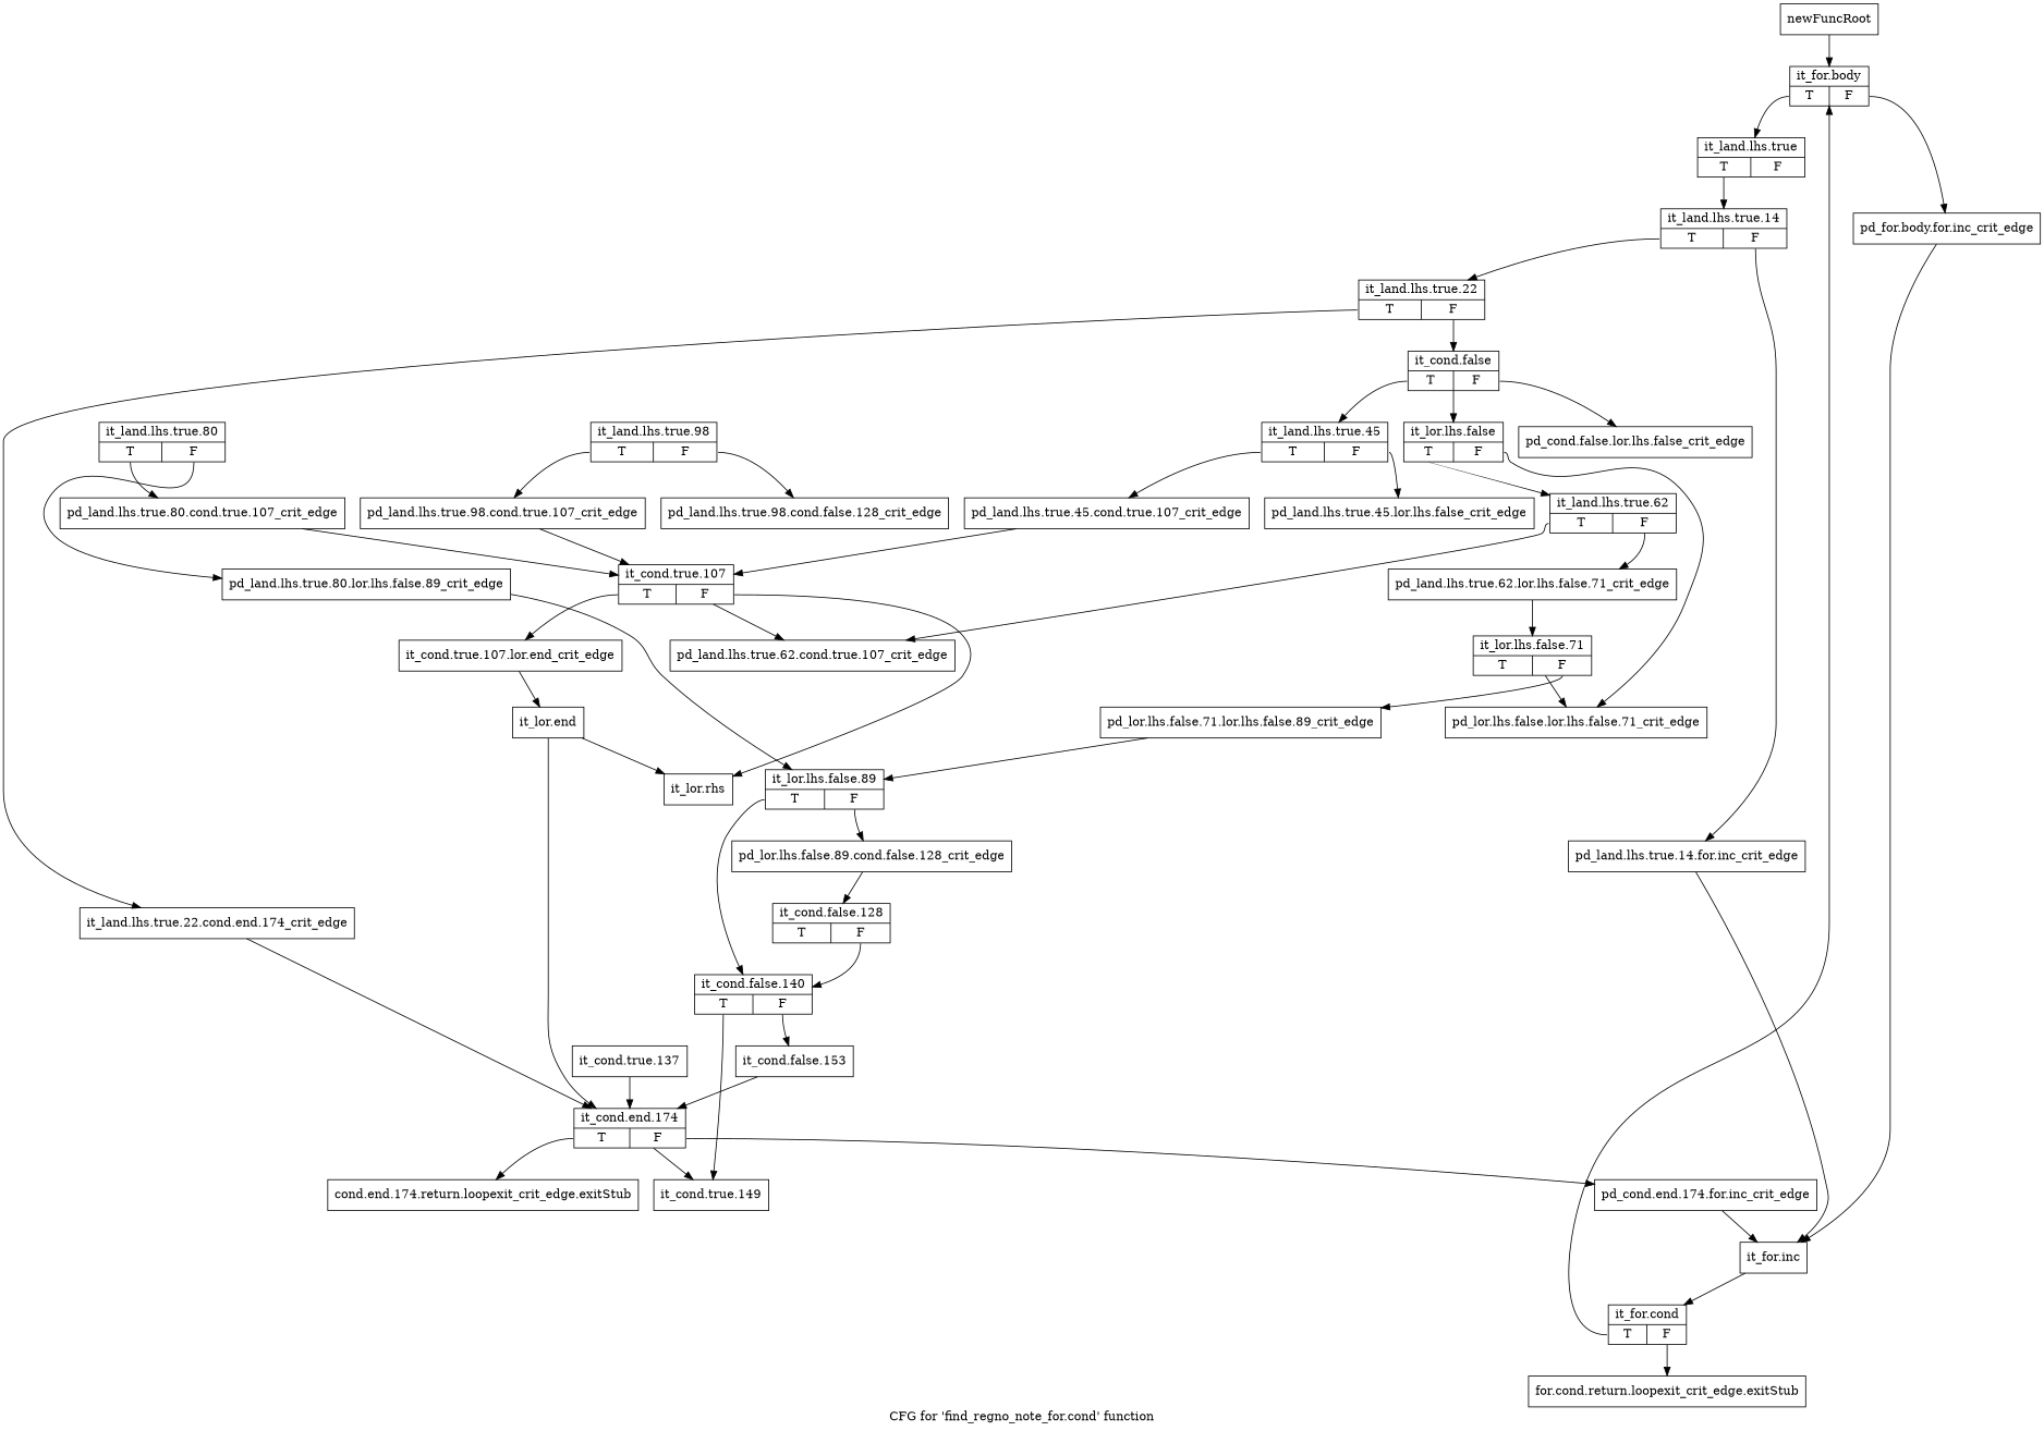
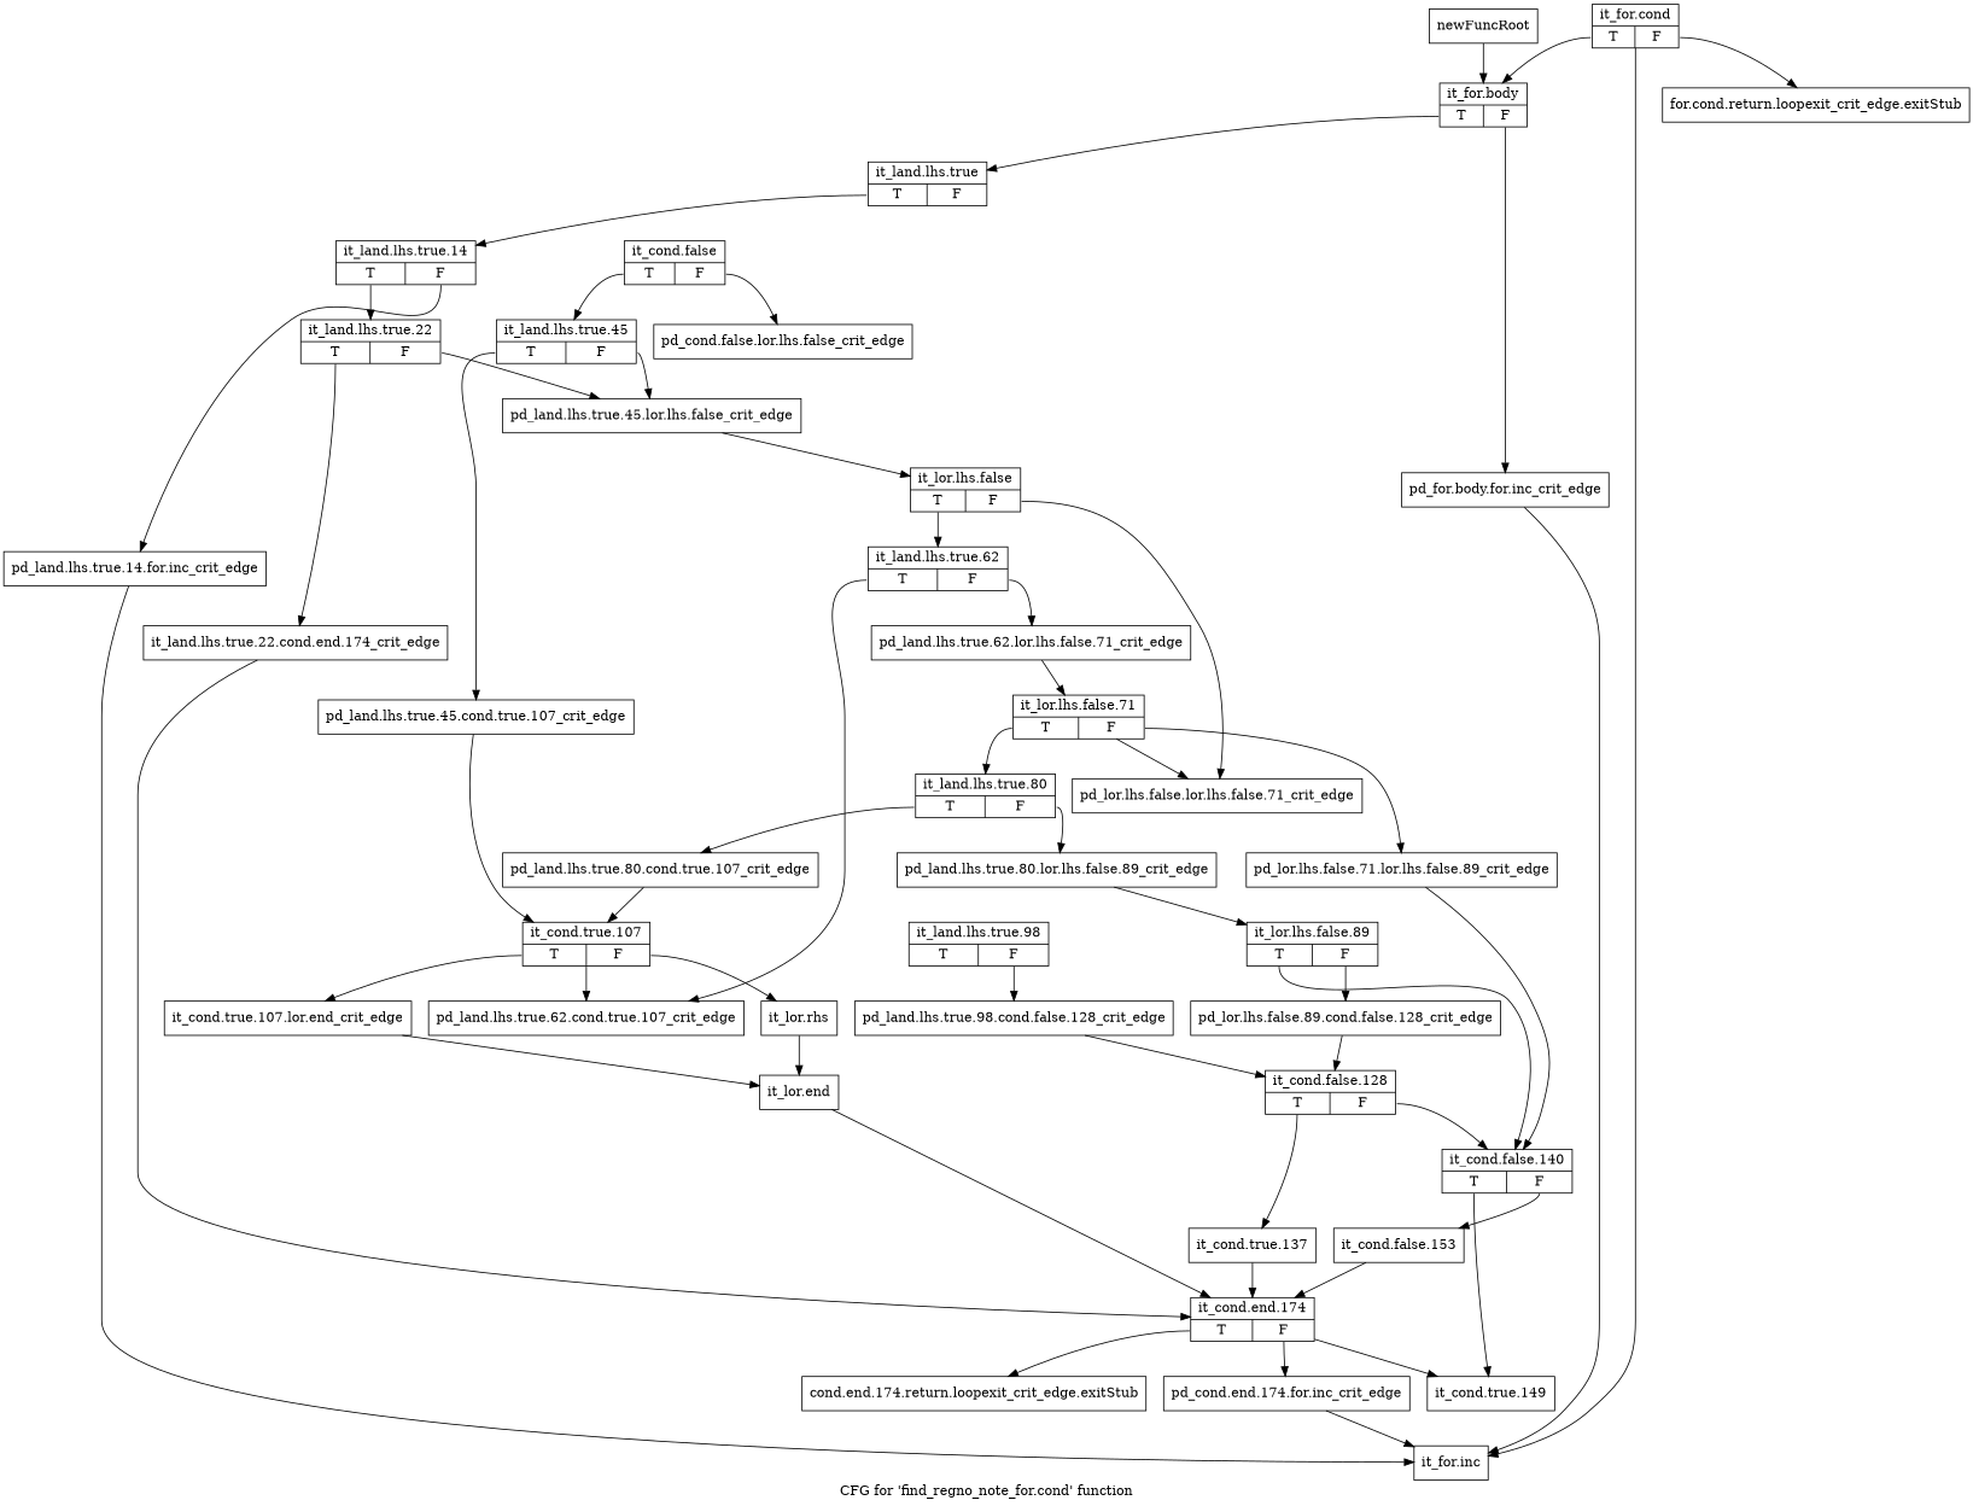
  digraph {
    label="CFG for 'find_regno_note_for.cond' function"
    node [shape=record]
    n1 [label="{newFuncRoot}"]
    n2 [label="{it_for.body|{<s0>T|<s1>F}}"]
    n3 [label="{it_for.cond|{<s0>T|<s1>F}}"]
    n4 [label="{for.cond.return.loopexit_crit_edge.exitStub}"]
    n5 [label="{it_land.lhs.true|{<s0>T|<s1>F}}"]
    n6 [label="{pd_for.body.for.inc_crit_edge}"]
    n7 [label="{cond.end.174.return.loopexit_crit_edge.exitStub}"]
    n8 [label="{it_land.lhs.true.14|{<s0>T|<s1>F}}"]
    n9 [label="{it_for.inc}"]
    n10 [label="{it_land.lhs.true.22|{<s0>T|<s1>F}}"]
    n11 [label="{pd_land.lhs.true.14.for.inc_crit_edge}"]
    n12 [label="{it_land.lhs.true.22.cond.end.174_crit_edge}"]
    n13 [label="{it_cond.false|{<s0>T|<s1>F}}"]
    n14 [label="{it_cond.end.174|{<s0>T|<s1>F}}"]
    n15 [label="{it_land.lhs.true.45|{<s0>T|<s1>F}}"]
    n16 [label="{pd_cond.false.lor.lhs.false_crit_edge}"]
    n17 [label="{it_cond.true.149}"]
    n18 [label="{pd_cond.end.174.for.inc_crit_edge}"]
    n19 [label="{pd_land.lhs.true.45.cond.true.107_crit_edge}"]
    n20 [label="{pd_land.lhs.true.45.lor.lhs.false_crit_edge}"]
    n21 [label="{it_cond.true.107|{<s0>T|<s1>F}}"]
    n22 [label="{it_lor.lhs.false|{<s0>T|<s1>F}}"]
    n23 [label="{it_land.lhs.true.62|{<s0>T|<s1>F}}"]
    n24 [label="{pd_lor.lhs.false.lor.lhs.false.71_crit_edge}"]
    n25 [label="{pd_land.lhs.true.62.cond.true.107_crit_edge}"]
    n26 [label="{pd_land.lhs.true.62.lor.lhs.false.71_crit_edge}"]
    n27 [label="{it_cond.true.107.lor.end_crit_edge}"]
    n28 [label="{it_lor.rhs}"]
    n29 [label="{it_lor.lhs.false.71|{<s0>T|<s1>F}}"]
    n30 [label="{it_land.lhs.true.80|{<s0>T|<s1>F}}"]
    n31 [label="{pd_lor.lhs.false.71.lor.lhs.false.89_crit_edge}"]
    n32 [label="{pd_land.lhs.true.80.cond.true.107_crit_edge}"]
    n33 [label="{pd_land.lhs.true.80.lor.lhs.false.89_crit_edge}"]
    n34 [label="{it_lor.lhs.false.89|{<s0>T|<s1>F}}"]
    n35 [label="{pd_lor.lhs.false.89.cond.false.128_crit_edge}"]
    n36 [label="{it_cond.false.140|{<s0>T|<s1>F}}"]
    n37 [label="{it_land.lhs.true.98|{<s0>T|<s1>F}}"]
-   n38 [label="{pd_land.lhs.true.98.cond.true.107_crit_edge}"]
    n39 [label="{pd_land.lhs.true.98.cond.false.128_crit_edge}"]
    n40 [label="{it_cond.false.128|{<s0>T|<s1>F}}"]
    n41 [label="{it_cond.true.137}"]
    n42 [label="{it_cond.false.153}"]
    n43 [label="{it_lor.end}"]
    n1 -> n2
    n2 -> n5 [tailport=s0]
    n2 -> n6 [tailport=s1]
    n3 -> n2 [tailport=s0]
    n3 -> n4 [tailport=s1]
    n5 -> n8 [tailport=s0]
    n6 -> n9
    n8 -> n10 [tailport=s0]
    n8 -> n11 [tailport=s1]
-   n9 -> n3
+   n3 -> n9
    n10 -> n12 [tailport=s0]
-   n10 -> n13 [tailport=s1]
+   n10 -> n20 [tailport=s1]
    n11 -> n9
    n12 -> n14
    n13 -> n15 [tailport=s0]
    n13 -> n16 [tailport=s1]
    n14 -> n7 [tailport=s0]
    n14 -> n17
    n14 -> n18 [tailport=s1]
    n15 -> n19 [tailport=s0]
    n15 -> n20 [tailport=s1]
    n18 -> n9
    n19 -> n21
-   n13 -> n22
+   n20 -> n22
    n21 -> n25
    n21 -> n27 [tailport=s0]
    n21 -> n28 [tailport=s1]
    n22 -> n23 [tailport=s0]
    n22 -> n24 [tailport=s1]
    n23 -> n25 [tailport=s0]
    n23 -> n26 [tailport=s1]
    n26 -> n29
    n27 -> n43
-   n43 -> n28
+   n28 -> n43
    n29 -> n24
+   n29 -> n30 [tailport=s0]
    n29 -> n31 [tailport=s1]
    n30 -> n32 [tailport=s0]
    n30 -> n33 [tailport=s1]
-   n31 -> n34
+   n31 -> n36
    n32 -> n21
    n33 -> n34
    n34 -> n35 [tailport=s1]
    n34 -> n36 [tailport=s0]
    n35 -> n40
    n36 -> n17 [tailport=s0]
    n36 -> n42 [tailport=s1]
-   n37 -> n38 [tailport=s0]
    n37 -> n39 [tailport=s1]
-   n38 -> n21
+   n39 -> n40
    n40 -> n36 [tailport=s1]
+   n40 -> n41 [tailport=s0]
    n41 -> n14
    n42 -> n14
    n43 -> n14
  }
